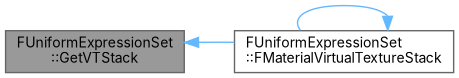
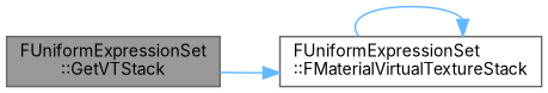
  digraph {
    rankdir=LR
    fontname=Inter
    node [fontname=Inter fontsize=10 shape=box style=filled]
    edge [color=steelblue1 fontname=Inter fontsize=10 labelfontname=Helvetica labelfontsize=10 style=solid]
    n1 [color=gray40 fillcolor=grey60 fontcolor=black height=0.2 label="FUniformExpressionSet\l::GetVTStack" width=0.4]
    n2 [color=grey40 fillcolor=white height=0.2 label="FUniformExpressionSet\l::FMaterialVirtualTextureStack" width=0.4]
-   n2 -> n1
+   n1 -> n2
    n2 -> n2
  }
